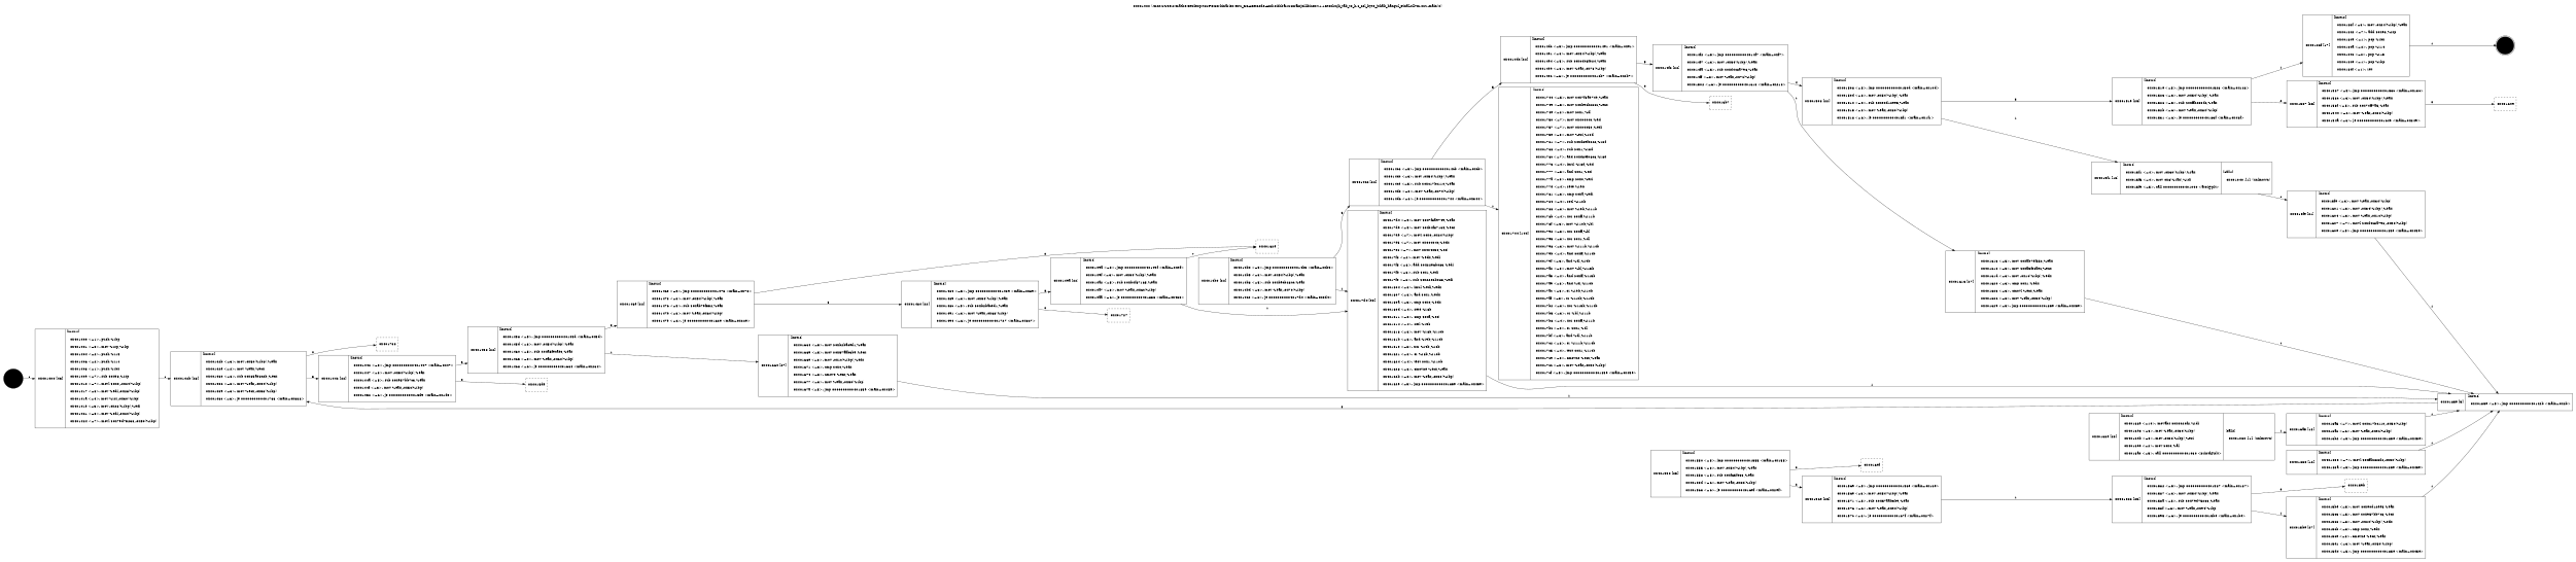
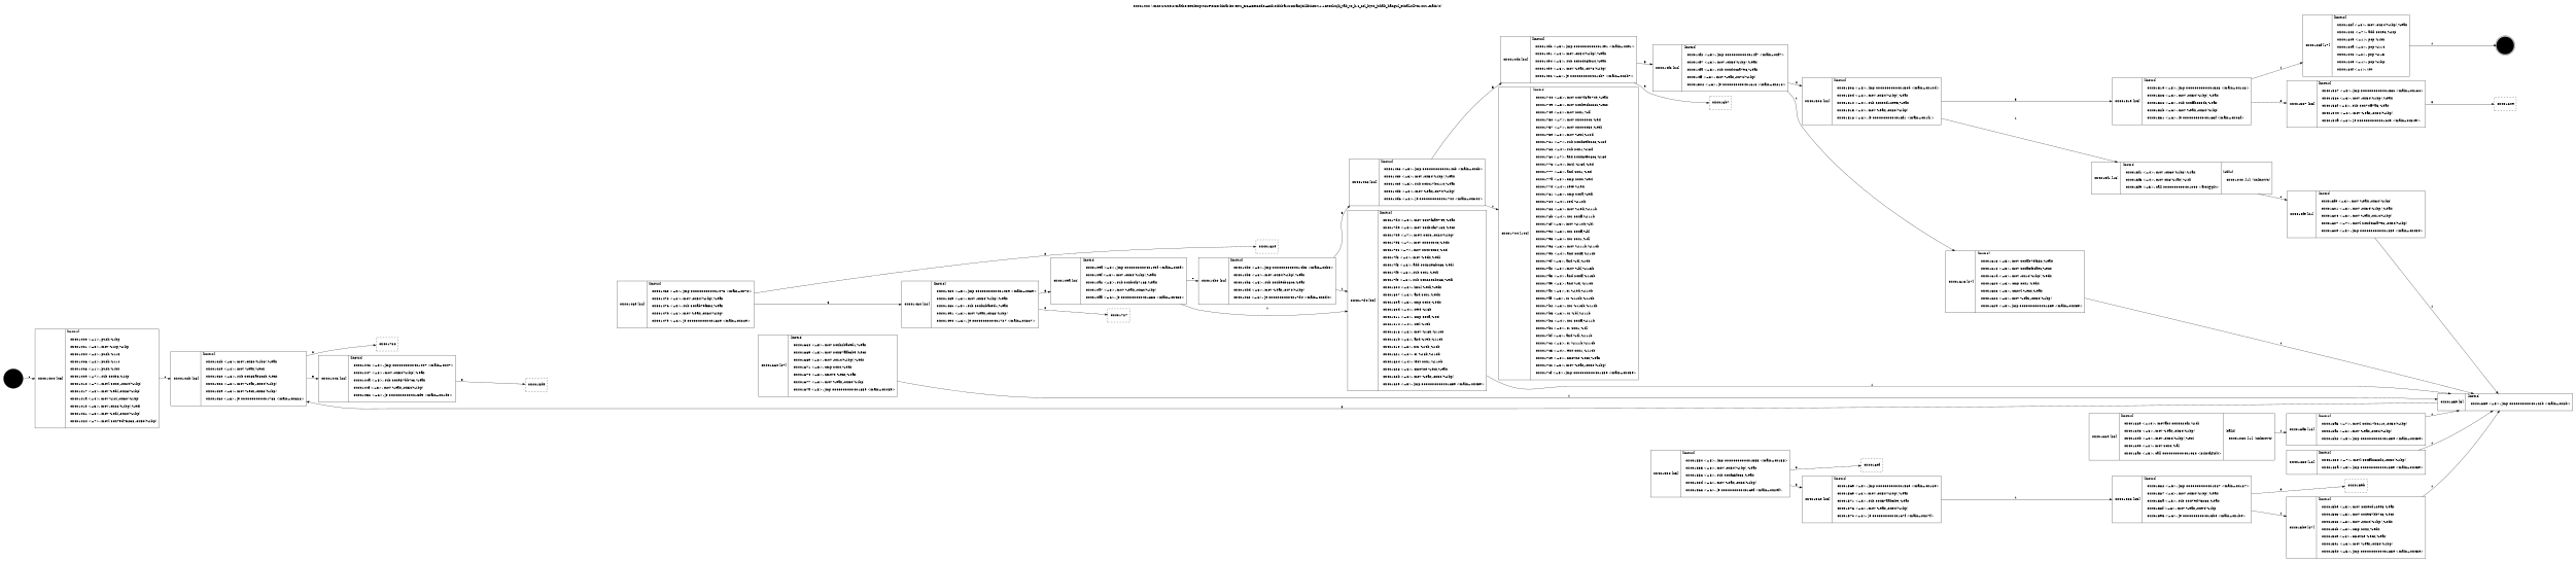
  digraph {
    label="0x401400 (/mnt/c/Users/mathe/Desktop/tcc/POCII/binaries/extr_BGAQRCode-Androidzbarsrcmainjnilibiconv-1.15toolscjk_tab_to_h.c_col_byte_johab_hangul_Final-ollvm.out::main(0))"
    labelloc=t
    rankdir=LR
    node [shape=record]
    Entry [fillcolor=black height=0.3 shape=circle style=filled width=0.3]
    n2 [label="{\n     0x401400 [43]\l\n     | [instrs]\l\n     &nbsp;&nbsp;0x401400 \<+1\>: push %rbp\l\n     &nbsp;&nbsp;0x401401 \<+3\>: mov %rsp,%rbp\l\n     &nbsp;&nbsp;0x401404 \<+2\>: push %r15\l\n     &nbsp;&nbsp;0x401406 \<+2\>: push %r14\l\n     &nbsp;&nbsp;0x401408 \<+1\>: push %rbx\l\n     &nbsp;&nbsp;0x401409 \<+7\>: sub $0x98,%rsp\l\n     &nbsp;&nbsp;0x401410 \<+7\>: movl $0x0,-0x24(%rbp)\l\n     &nbsp;&nbsp;0x401417 \<+3\>: mov %edi,-0x28(%rbp)\l\n     &nbsp;&nbsp;0x40141a \<+4\>: mov %rsi,-0x30(%rbp)\l\n     &nbsp;&nbsp;0x40141e \<+3\>: mov -0x28(%rbp),%edi\l\n     &nbsp;&nbsp;0x401421 \<+3\>: mov %edi,-0x20(%rbp)\l\n     &nbsp;&nbsp;0x401424 \<+7\>: movl $0x79d75233,-0x50(%rbp)\l\n  }"]
    n3 [label="{\n     0x40142b [23]\l\n     | [instrs]\l\n     &nbsp;&nbsp;0x40142b \<+3\>: mov -0x50(%rbp),%eax\l\n     &nbsp;&nbsp;0x40142e \<+2\>: mov %eax,%ecx\l\n     &nbsp;&nbsp;0x401430 \<+6\>: sub $0x85a93c2b,%ecx\l\n     &nbsp;&nbsp;0x401436 \<+3\>: mov %eax,-0x54(%rbp)\l\n     &nbsp;&nbsp;0x401439 \<+3\>: mov %ecx,-0x58(%rbp)\l\n     &nbsp;&nbsp;0x40143c \<+6\>: je 0000000000401733 \<main+0x333\>\l\n  }"]
    n4 [label="{\n     0x401733\l\n  }" style=dashed]
    n5 [label="{\n     0x401442 [22]\l\n     | [instrs]\l\n     &nbsp;&nbsp;0x401442 \<+5\>: jmp 0000000000401447 \<main+0x47\>\l\n     &nbsp;&nbsp;0x401447 \<+3\>: mov -0x54(%rbp),%eax\l\n     &nbsp;&nbsp;0x40144a \<+5\>: sub $0x957bb7c3,%eax\l\n     &nbsp;&nbsp;0x40144f \<+3\>: mov %eax,-0x5c(%rbp)\l\n     &nbsp;&nbsp;0x401452 \<+6\>: je 00000000004015d9 \<main+0x1d9\>\l\n  }"]
    n6 [label="{\n     0x4015d9\l\n  }" style=dashed]
-   n7 [label="{\n     0x401458 [22]\l\n     | [instrs]\l\n     &nbsp;&nbsp;0x401458 \<+5\>: jmp 000000000040145d \<main+0x5d\>\l\n     &nbsp;&nbsp;0x40145d \<+3\>: mov -0x54(%rbp),%eax\l\n     &nbsp;&nbsp;0x401460 \<+5\>: sub $0xa5fecaec,%eax\l\n     &nbsp;&nbsp;0x401465 \<+3\>: mov %eax,-0x60(%rbp)\l\n     &nbsp;&nbsp;0x401468 \<+6\>: je 0000000000401664 \<main+0x264\>\l\n  }"]
    n8 [label="{\n     0x401664 [27]\l\n     | [instrs]\l\n     &nbsp;&nbsp;0x401664 \<+5\>: mov $0xb2baced1,%eax\l\n     &nbsp;&nbsp;0x401669 \<+5\>: mov $0x57aab3b9,%ecx\l\n     &nbsp;&nbsp;0x40166e \<+3\>: mov -0x1c(%rbp),%edx\l\n     &nbsp;&nbsp;0x401671 \<+3\>: cmp $0x0,%edx\l\n     &nbsp;&nbsp;0x401674 \<+3\>: cmove %ecx,%eax\l\n     &nbsp;&nbsp;0x401677 \<+3\>: mov %eax,-0x50(%rbp)\l\n     &nbsp;&nbsp;0x40167a \<+5\>: jmp 000000000040185e \<main+0x45e\>\l\n  }"]
    n9 [label="{\n     0x40146e [22]\l\n     | [instrs]\l\n     &nbsp;&nbsp;0x40146e \<+5\>: jmp 0000000000401473 \<main+0x73\>\l\n     &nbsp;&nbsp;0x401473 \<+3\>: mov -0x54(%rbp),%eax\l\n     &nbsp;&nbsp;0x401476 \<+5\>: sub $0xab7ef552,%eax\l\n     &nbsp;&nbsp;0x40147b \<+3\>: mov %eax,-0x64(%rbp)\l\n     &nbsp;&nbsp;0x40147e \<+6\>: je 000000000040162e \<main+0x22e\>\l\n  }"]
    Exit [fillcolor=black height=0.3 peripheries=2 shape=circle style=filled width=0.3]
    n11 [label="{\n     0x40185e [5]\l\n     | [instrs]\l\n     &nbsp;&nbsp;0x40185e \<+5\>: jmp 000000000040142b \<main+0x2b\>\l\n  }"]
    n12 [label="{\n     0x40162e\l\n  }" style=dashed]
    n13 [label="{\n     0x401484 [22]\l\n     | [instrs]\l\n     &nbsp;&nbsp;0x401484 \<+5\>: jmp 0000000000401489 \<main+0x89\>\l\n     &nbsp;&nbsp;0x401489 \<+3\>: mov -0x54(%rbp),%eax\l\n     &nbsp;&nbsp;0x40148c \<+5\>: sub $0xb2baced1,%eax\l\n     &nbsp;&nbsp;0x401491 \<+3\>: mov %eax,-0x68(%rbp)\l\n     &nbsp;&nbsp;0x401494 \<+6\>: je 0000000000401727 \<main+0x327\>\l\n  }"]
    n14 [label="{\n     0x4016a5 [18]\l\n     | [instrs]\l\n     &nbsp;&nbsp;0x4016a5 \<+7\>: movl $0xc17bc110,-0x50(%rbp)\l\n     &nbsp;&nbsp;0x4016ac \<+6\>: mov %eax,-0x9c(%rbp)\l\n     &nbsp;&nbsp;0x4016b2 \<+5\>: jmp 000000000040185e \<main+0x45e\>\l\n  }"]
    n15 [label="{\n     0x401727\l\n  }" style=dashed]
    n16 [label="{\n     0x40149a [22]\l\n     | [instrs]\l\n     &nbsp;&nbsp;0x40149a \<+5\>: jmp 000000000040149f \<main+0x9f\>\l\n     &nbsp;&nbsp;0x40149f \<+3\>: mov -0x54(%rbp),%eax\l\n     &nbsp;&nbsp;0x4014a2 \<+5\>: sub $0xb4f87165,%eax\l\n     &nbsp;&nbsp;0x4014a7 \<+3\>: mov %eax,-0x6c(%rbp)\l\n     &nbsp;&nbsp;0x4014aa \<+6\>: je 0000000000401833 \<main+0x433\>\l\n  }"]
    n17 [label="{\n     0x40168e [23]\l\n     | [instrs]\l\n     &nbsp;&nbsp;0x40168e \<+10\>: movabs $0x4020f2,%rdi\l\n     &nbsp;&nbsp;0x401698 \<+3\>: mov %eax,-0x3c(%rbp)\l\n     &nbsp;&nbsp;0x40169b \<+3\>: mov -0x3c(%rbp),%esi\l\n     &nbsp;&nbsp;0x40169e \<+2\>: mov $0x0,%al\l\n     &nbsp;&nbsp;0x4016a0 \<+5\>: call 0000000000401030 \<printf@plt\>\l\n     | [calls]\l\n     &nbsp;&nbsp;0x401030 \{1\} (unknown)\l\n  }"]
    n18 [label="{\n     0x4014b0 [22]\l\n     | [instrs]\l\n     &nbsp;&nbsp;0x4014b0 \<+5\>: jmp 00000000004014b5 \<main+0xb5\>\l\n     &nbsp;&nbsp;0x4014b5 \<+3\>: mov -0x54(%rbp),%eax\l\n     &nbsp;&nbsp;0x4014b8 \<+5\>: sub $0xb9cb28cc,%eax\l\n     &nbsp;&nbsp;0x4014bd \<+3\>: mov %eax,-0x70(%rbp)\l\n     &nbsp;&nbsp;0x4014c0 \<+6\>: je 00000000004017d4 \<main+0x3d4\>\l\n  }"]
    n19 [label="{\n     0x4017d4 [95]\l\n     | [instrs]\l\n     &nbsp;&nbsp;0x4017d4 \<+5\>: mov $0x7f8a9749,%eax\l\n     &nbsp;&nbsp;0x4017d9 \<+5\>: mov $0xb4f87165,%ecx\l\n     &nbsp;&nbsp;0x4017de \<+7\>: movl $0x0,-0x24(%rbp)\l\n     &nbsp;&nbsp;0x4017e5 \<+7\>: mov 0x40404c,%edx\l\n     &nbsp;&nbsp;0x4017ec \<+7\>: mov 0x404050,%esi\l\n     &nbsp;&nbsp;0x4017f3 \<+2\>: mov %edx,%edi\l\n     &nbsp;&nbsp;0x4017f5 \<+6\>: add $0x22e6b083,%edi\l\n     &nbsp;&nbsp;0x4017fb \<+3\>: sub $0x1,%edi\l\n     &nbsp;&nbsp;0x4017fe \<+6\>: sub $0x22e6b083,%edi\l\n     &nbsp;&nbsp;0x401804 \<+3\>: imul %edi,%edx\l\n     &nbsp;&nbsp;0x401807 \<+3\>: and $0x1,%edx\l\n     &nbsp;&nbsp;0x40180a \<+3\>: cmp $0x0,%edx\l\n     &nbsp;&nbsp;0x40180d \<+4\>: sete %r8b\l\n     &nbsp;&nbsp;0x401811 \<+3\>: cmp $0xa,%esi\l\n     &nbsp;&nbsp;0x401814 \<+4\>: setl %r9b\l\n     &nbsp;&nbsp;0x401818 \<+3\>: mov %r8b,%r10b\l\n     &nbsp;&nbsp;0x40181b \<+3\>: and %r9b,%r10b\l\n     &nbsp;&nbsp;0x40181e \<+3\>: xor %r9b,%r8b\l\n     &nbsp;&nbsp;0x401821 \<+3\>: or %r8b,%r10b\l\n     &nbsp;&nbsp;0x401824 \<+4\>: test $0x1,%r10b\l\n     &nbsp;&nbsp;0x401828 \<+3\>: cmovne %ecx,%eax\l\n     &nbsp;&nbsp;0x40182b \<+3\>: mov %eax,-0x50(%rbp)\l\n     &nbsp;&nbsp;0x40182e \<+5\>: jmp 000000000040185e \<main+0x45e\>\l\n  }"]
    n20 [label="{\n     0x4015fe [21]\l\n     | [instrs]\l\n     &nbsp;&nbsp;0x4015fe \<+3\>: mov %eax,-0x34(%rbp)\l\n     &nbsp;&nbsp;0x401601 \<+3\>: mov -0x34(%rbp),%eax\l\n     &nbsp;&nbsp;0x401604 \<+3\>: mov %eax,-0x1c(%rbp)\l\n     &nbsp;&nbsp;0x401607 \<+7\>: movl $0xd4c8a796,-0x50(%rbp)\l\n     &nbsp;&nbsp;0x40160e \<+5\>: jmp 000000000040185e \<main+0x45e\>\l\n  }"]
    n21 [label="{\n     0x401833 [12]\l\n     | [instrs]\l\n     &nbsp;&nbsp;0x401833 \<+7\>: movl $0xffb233dc,-0x50(%rbp)\l\n     &nbsp;&nbsp;0x40183a \<+5\>: jmp 000000000040185e \<main+0x45e\>\l\n  }"]
    n22 [label="{\n     0x4014c6 [22]\l\n     | [instrs]\l\n     &nbsp;&nbsp;0x4014c6 \<+5\>: jmp 00000000004014cb \<main+0xcb\>\l\n     &nbsp;&nbsp;0x4014cb \<+3\>: mov -0x54(%rbp),%eax\l\n     &nbsp;&nbsp;0x4014ce \<+5\>: sub $0xc17bc110,%eax\l\n     &nbsp;&nbsp;0x4014d3 \<+3\>: mov %eax,-0x74(%rbp)\l\n     &nbsp;&nbsp;0x4014d6 \<+6\>: je 0000000000401744 \<main+0x344\>\l\n  }"]
    n23 [label="{\n     0x401744 [144]\l\n     | [instrs]\l\n     &nbsp;&nbsp;0x401744 \<+5\>: mov $0x7f8a9749,%eax\l\n     &nbsp;&nbsp;0x401749 \<+5\>: mov $0xb9cb28cc,%ecx\l\n     &nbsp;&nbsp;0x40174e \<+2\>: mov $0x1,%dl\l\n     &nbsp;&nbsp;0x401750 \<+7\>: mov 0x40404c,%esi\l\n     &nbsp;&nbsp;0x401757 \<+7\>: mov 0x404050,%edi\l\n     &nbsp;&nbsp;0x40175e \<+3\>: mov %esi,%r8d\l\n     &nbsp;&nbsp;0x401761 \<+7\>: sub $0xd8ef06c6,%r8d\l\n     &nbsp;&nbsp;0x401768 \<+4\>: sub $0x1,%r8d\l\n     &nbsp;&nbsp;0x40176c \<+7\>: add $0xd8ef06c6,%r8d\l\n     &nbsp;&nbsp;0x401773 \<+4\>: imul %r8d,%esi\l\n     &nbsp;&nbsp;0x401777 \<+3\>: and $0x1,%esi\l\n     &nbsp;&nbsp;0x40177a \<+3\>: cmp $0x0,%esi\l\n     &nbsp;&nbsp;0x40177d \<+4\>: sete %r9b\l\n     &nbsp;&nbsp;0x401781 \<+3\>: cmp $0xa,%edi\l\n     &nbsp;&nbsp;0x401784 \<+4\>: setl %r10b\l\n     &nbsp;&nbsp;0x401788 \<+3\>: mov %r9b,%r11b\l\n     &nbsp;&nbsp;0x40178b \<+4\>: xor $0xff,%r11b\l\n     &nbsp;&nbsp;0x40178f \<+3\>: mov %r10b,%bl\l\n     &nbsp;&nbsp;0x401792 \<+3\>: xor $0xff,%bl\l\n     &nbsp;&nbsp;0x401795 \<+3\>: xor $0x1,%dl\l\n     &nbsp;&nbsp;0x401798 \<+3\>: mov %r11b,%r14b\l\n     &nbsp;&nbsp;0x40179b \<+4\>: and $0xff,%r14b\l\n     &nbsp;&nbsp;0x40179f \<+3\>: and %dl,%r9b\l\n     &nbsp;&nbsp;0x4017a2 \<+3\>: mov %bl,%r15b\l\n     &nbsp;&nbsp;0x4017a5 \<+4\>: and $0xff,%r15b\l\n     &nbsp;&nbsp;0x4017a9 \<+3\>: and %dl,%r10b\l\n     &nbsp;&nbsp;0x4017ac \<+3\>: or %r9b,%r14b\l\n     &nbsp;&nbsp;0x4017af \<+3\>: or %r10b,%r15b\l\n     &nbsp;&nbsp;0x4017b2 \<+3\>: xor %r15b,%r14b\l\n     &nbsp;&nbsp;0x4017b5 \<+3\>: or %bl,%r11b\l\n     &nbsp;&nbsp;0x4017b8 \<+4\>: xor $0xff,%r11b\l\n     &nbsp;&nbsp;0x4017bc \<+3\>: or $0x1,%dl\l\n     &nbsp;&nbsp;0x4017bf \<+3\>: and %dl,%r11b\l\n     &nbsp;&nbsp;0x4017c2 \<+3\>: or %r11b,%r14b\l\n     &nbsp;&nbsp;0x4017c5 \<+4\>: test $0x1,%r14b\l\n     &nbsp;&nbsp;0x4017c9 \<+3\>: cmovne %ecx,%eax\l\n     &nbsp;&nbsp;0x4017cc \<+3\>: mov %eax,-0x50(%rbp)\l\n     &nbsp;&nbsp;0x4017cf \<+5\>: jmp 000000000040185e \<main+0x45e\>\l\n  }"]
    n24 [label="{\n     0x4014dc [22]\l\n     | [instrs]\l\n     &nbsp;&nbsp;0x4014dc \<+5\>: jmp 00000000004014e1 \<main+0xe1\>\l\n     &nbsp;&nbsp;0x4014e1 \<+3\>: mov -0x54(%rbp),%eax\l\n     &nbsp;&nbsp;0x4014e4 \<+5\>: sub $0xc4b8fb24,%eax\l\n     &nbsp;&nbsp;0x4014e9 \<+3\>: mov %eax,-0x78(%rbp)\l\n     &nbsp;&nbsp;0x4014ec \<+6\>: je 00000000004016b7 \<main+0x2b7\>\l\n  }"]
    n25 [label="{\n     0x4016b7\l\n  }" style=dashed]
    n26 [label="{\n     0x4014f2 [22]\l\n     | [instrs]\l\n     &nbsp;&nbsp;0x4014f2 \<+5\>: jmp 00000000004014f7 \<main+0xf7\>\l\n     &nbsp;&nbsp;0x4014f7 \<+3\>: mov -0x54(%rbp),%eax\l\n     &nbsp;&nbsp;0x4014fa \<+5\>: sub $0xd4c8a796,%eax\l\n     &nbsp;&nbsp;0x4014ff \<+3\>: mov %eax,-0x7c(%rbp)\l\n     &nbsp;&nbsp;0x401502 \<+6\>: je 0000000000401613 \<main+0x213\>\l\n  }"]
    n27 [label="{\n     0x40159b\l\n  }" style=dashed]
    n28 [label="{\n     0x401613 [27]\l\n     | [instrs]\l\n     &nbsp;&nbsp;0x401613 \<+5\>: mov $0xab7ef552,%eax\l\n     &nbsp;&nbsp;0x401618 \<+5\>: mov $0xa5fecaec,%ecx\l\n     &nbsp;&nbsp;0x40161d \<+3\>: mov -0x1c(%rbp),%edx\l\n     &nbsp;&nbsp;0x401620 \<+3\>: cmp $0x1,%edx\l\n     &nbsp;&nbsp;0x401623 \<+3\>: cmovl %ecx,%eax\l\n     &nbsp;&nbsp;0x401626 \<+3\>: mov %eax,-0x50(%rbp)\l\n     &nbsp;&nbsp;0x401629 \<+5\>: jmp 000000000040185e \<main+0x45e\>\l\n  }"]
    n29 [label="{\n     0x401508 [22]\l\n     | [instrs]\l\n     &nbsp;&nbsp;0x401508 \<+5\>: jmp 000000000040150d \<main+0x10d\>\l\n     &nbsp;&nbsp;0x40150d \<+3\>: mov -0x54(%rbp),%eax\l\n     &nbsp;&nbsp;0x401510 \<+5\>: sub $0xe0d12ee5,%eax\l\n     &nbsp;&nbsp;0x401515 \<+3\>: mov %eax,-0x80(%rbp)\l\n     &nbsp;&nbsp;0x401518 \<+6\>: je 00000000004015f1 \<main+0x1f1\>\l\n  }"]
    n30 [label="{\n     0x4015be [27]\l\n     | [instrs]\l\n     &nbsp;&nbsp;0x4015be \<+5\>: mov $0xe0d12ee5,%eax\l\n     &nbsp;&nbsp;0x4015c3 \<+5\>: mov $0x957bb7c3,%ecx\l\n     &nbsp;&nbsp;0x4015c8 \<+3\>: mov -0x20(%rbp),%edx\l\n     &nbsp;&nbsp;0x4015cb \<+3\>: cmp $0x2,%edx\l\n     &nbsp;&nbsp;0x4015ce \<+3\>: cmovne %ecx,%eax\l\n     &nbsp;&nbsp;0x4015d1 \<+3\>: mov %eax,-0x50(%rbp)\l\n     &nbsp;&nbsp;0x4015d4 \<+5\>: jmp 000000000040185e \<main+0x45e\>\l\n  }"]
    n31 [label="{\n     0x4015f1 [13]\l\n     | [instrs]\l\n     &nbsp;&nbsp;0x4015f1 \<+4\>: mov -0x30(%rbp),%rax\l\n     &nbsp;&nbsp;0x4015f5 \<+4\>: mov 0x8(%rax),%rdi\l\n     &nbsp;&nbsp;0x4015f9 \<+5\>: call 0000000000401040 \<atoi@plt\>\l\n     | [calls]\l\n     &nbsp;&nbsp;0x401040 \{1\} (unknown)\l\n  }"]
    n32 [label="{\n     0x40151e [25]\l\n     | [instrs]\l\n     &nbsp;&nbsp;0x40151e \<+5\>: jmp 0000000000401523 \<main+0x123\>\l\n     &nbsp;&nbsp;0x401523 \<+3\>: mov -0x54(%rbp),%eax\l\n     &nbsp;&nbsp;0x401526 \<+5\>: sub $0xffb233dc,%eax\l\n     &nbsp;&nbsp;0x40152b \<+6\>: mov %eax,-0x84(%rbp)\l\n     &nbsp;&nbsp;0x401531 \<+6\>: je 000000000040183f \<main+0x43f\>\l\n  }"]
    n33 [label="{\n     0x401582 [25]\l\n     | [instrs]\l\n     &nbsp;&nbsp;0x401582 \<+5\>: jmp 0000000000401587 \<main+0x187\>\l\n     &nbsp;&nbsp;0x401587 \<+3\>: mov -0x54(%rbp),%eax\l\n     &nbsp;&nbsp;0x40158a \<+5\>: sub $0x79d75233,%eax\l\n     &nbsp;&nbsp;0x40158f \<+6\>: mov %eax,-0x94(%rbp)\l\n     &nbsp;&nbsp;0x401595 \<+6\>: je 00000000004015be \<main+0x1be\>\l\n  }"]
    n34 [label="{\n     0x40183f [17]\l\n     | [instrs]\l\n     &nbsp;&nbsp;0x40183f \<+3\>: mov -0x24(%rbp),%eax\l\n     &nbsp;&nbsp;0x401842 \<+7\>: add $0x98,%rsp\l\n     &nbsp;&nbsp;0x401849 \<+1\>: pop %rbx\l\n     &nbsp;&nbsp;0x40184a \<+2\>: pop %r14\l\n     &nbsp;&nbsp;0x40184c \<+2\>: pop %r15\l\n     &nbsp;&nbsp;0x40184e \<+1\>: pop %rbp\l\n     &nbsp;&nbsp;0x40184f \<+1\>: ret\l\n  }"]
    n35 [label="{\n     0x401537 [25]\l\n     | [instrs]\l\n     &nbsp;&nbsp;0x401537 \<+5\>: jmp 000000000040153c \<main+0x13c\>\l\n     &nbsp;&nbsp;0x40153c \<+3\>: mov -0x54(%rbp),%eax\l\n     &nbsp;&nbsp;0x40153f \<+5\>: sub $0x74ff7a5,%eax\l\n     &nbsp;&nbsp;0x401544 \<+6\>: mov %eax,-0x88(%rbp)\l\n     &nbsp;&nbsp;0x40154a \<+6\>: je 0000000000401649 \<main+0x249\>\l\n  }"]
    n36 [label="{\n     0x401649\l\n  }" style=dashed]
    n37 [label="{\n     0x401569 [25]\l\n     | [instrs]\l\n     &nbsp;&nbsp;0x401569 \<+5\>: jmp 000000000040156e \<main+0x16e\>\l\n     &nbsp;&nbsp;0x40156e \<+3\>: mov -0x54(%rbp),%eax\l\n     &nbsp;&nbsp;0x401571 \<+5\>: sub $0x57aab3b9,%eax\l\n     &nbsp;&nbsp;0x401576 \<+6\>: mov %eax,-0x90(%rbp)\l\n     &nbsp;&nbsp;0x40157c \<+6\>: je 000000000040167f \<main+0x27f\>\l\n  }"]
    n38 [label="{\n     0x401550 [25]\l\n     | [instrs]\l\n     &nbsp;&nbsp;0x401550 \<+5\>: jmp 0000000000401555 \<main+0x155\>\l\n     &nbsp;&nbsp;0x401555 \<+3\>: mov -0x54(%rbp),%eax\l\n     &nbsp;&nbsp;0x401558 \<+5\>: sub $0xf65f033,%eax\l\n     &nbsp;&nbsp;0x40155d \<+6\>: mov %eax,-0x8c(%rbp)\l\n     &nbsp;&nbsp;0x401563 \<+6\>: je 00000000004016ef \<main+0x2ef\>\l\n  }"]
    n39 [label="{\n     0x4016ef\l\n  }" style=dashed]
    Entry -> n2 [label=" 1"]
    n2 -> n3 [label=" 1"]
    n3 -> n4 [label=" 0"]
-   n3 -> n5 [label=" 3"]
+   n3 -> n5 [label=" 9"]
    n5 -> n6 [label=" 0"]
-   n5 -> n7 [label=" 9"]
-   n7 -> n8 [label=" 1"]
-   n7 -> n9 [label=" 8"]
    n8 -> n11 [label=" 1"]
    n9 -> n12 [label=" 0"]
    n9 -> n13 [label=" 8"]
    n11 -> n3 [label=" 8"]
    n13 -> n15 [label=" 0"]
    n13 -> n16 [label=" 8"]
    n14 -> n11 [label=" 1"]
-   n16 -> n12 [label=" 7"]
+   n16 -> n18 [label=" 7"]
    n16 -> n19 [label=" 1"]
    n17 -> n14 [label=" 1"]
    n18 -> n19 [label=" 1"]
    n18 -> n22 [label=" 6"]
    n19 -> n11 [label=" 1"]
    n20 -> n11 [label=" 1"]
    n21 -> n11 [label=" 1"]
    n22 -> n23 [label=" 1"]
    n22 -> n24 [label=" 5"]
    n24 -> n25 [label=" 0"]
    n24 -> n26 [label=" 5"]
    n26 -> n28 [label=" 1"]
    n26 -> n29 [label=" 4"]
    n28 -> n11 [label=" 1"]
    n29 -> n31 [label=" 1"]
    n29 -> n32 [label=" 3"]
    n30 -> n11 [label=" 1"]
    n31 -> n20 [label=" 1"]
    n32 -> n34 [label=" 1"]
    n32 -> n35 [label=" 2"]
    n33 -> n27 [label=" 0"]
    n33 -> n30 [label=" 1"]
    n34 -> Exit [label=" 1"]
    n35 -> n36 [label=" 0"]
    n37 -> n33 [label=" 1"]
    n38 -> n37 [label=" 2"]
    n38 -> n39 [label=" 0"]
  }
